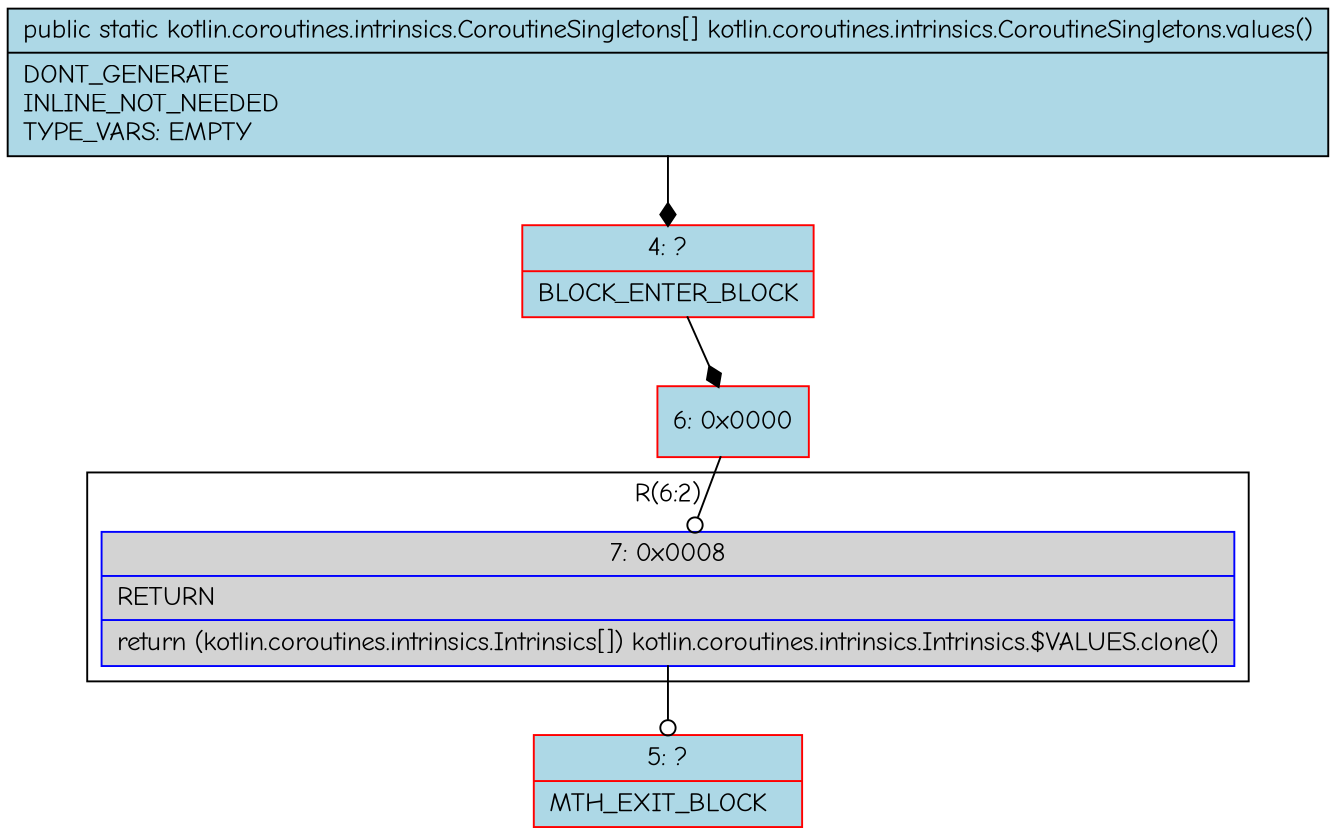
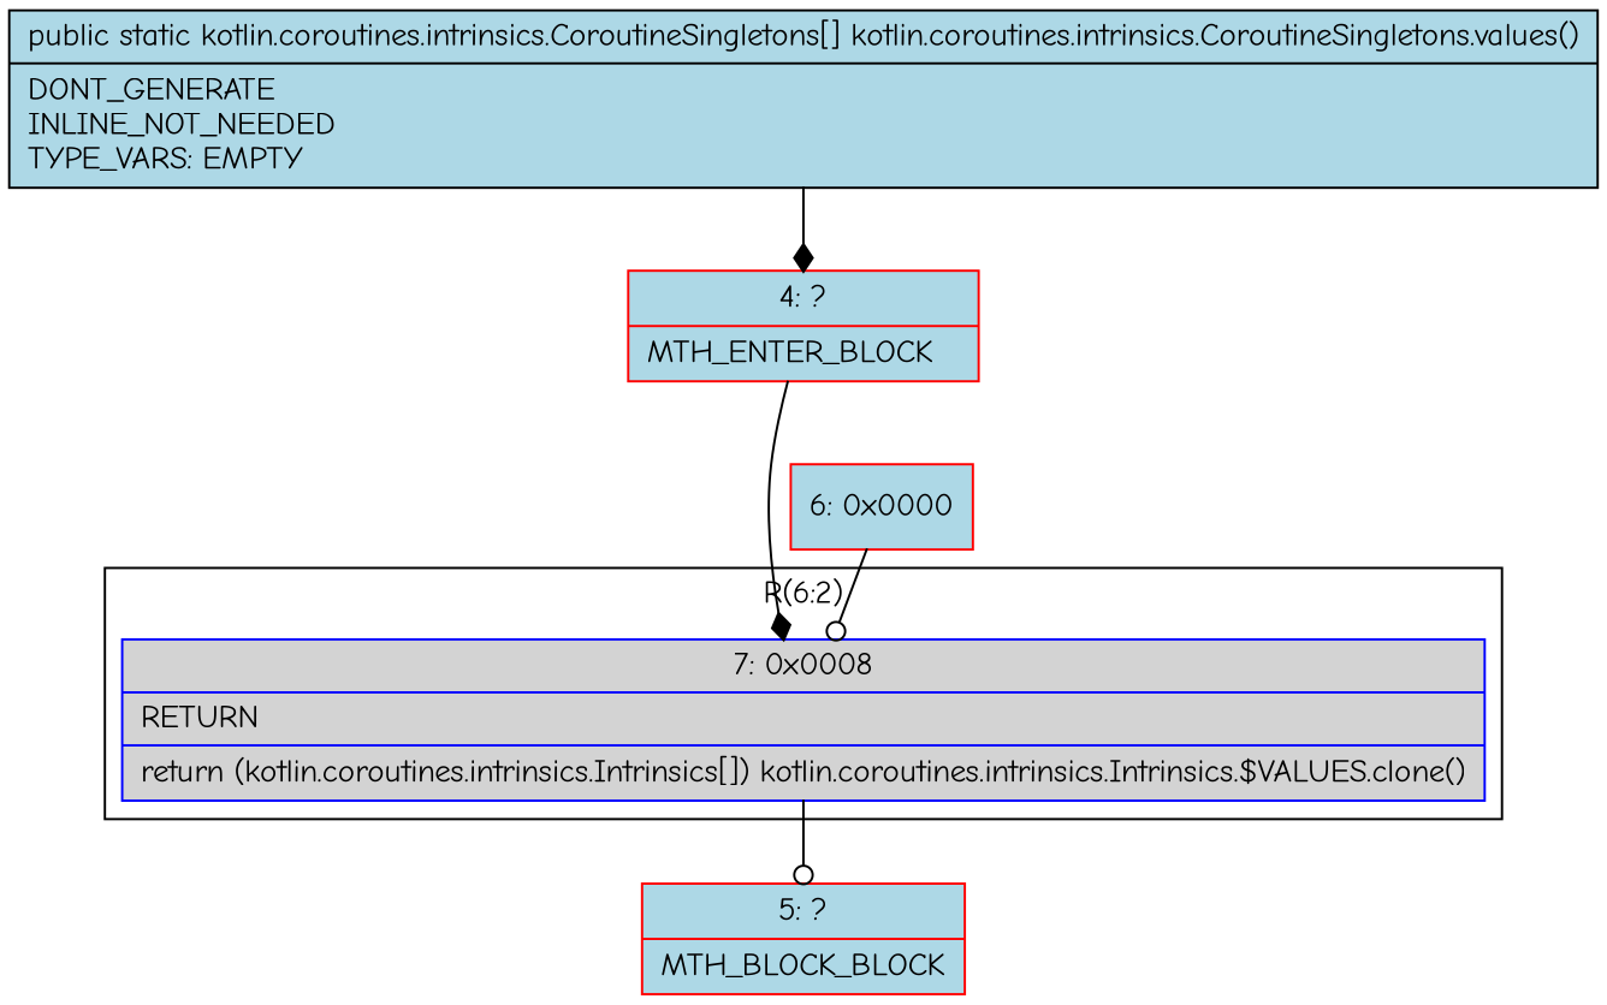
  digraph {
    fontname="Comic Neue"
    node [color=red fillcolor=lightblue fontname="Comic Neue" shape=record style=filled]
    edge [arrowhead=odot fontname="Comic Neue"]
    n1 [color=blue fillcolor=lightgrey label="{7\:\ 0x0008|RETURN\l|return (kotlin.coroutines.intrinsics.Intrinsics[]) kotlin.coroutines.intrinsics.Intrinsics.$VALUES.clone()\l}"]
-   n2 [label="{5\:\ ?|MTH_EXIT_BLOCK\l}"]
-   n3 [label="{4\:\ ?|BLOCK_ENTER_BLOCK\l}"]
+   n2 [label="{5\:\ ?|MTH_BLOCK_BLOCK\l}"]
+   n3 [label="{4\:\ ?|MTH_ENTER_BLOCK\l}"]
    n4 [label="{6\:\ 0x0000}"]
    n5 [label="{public static kotlin.coroutines.intrinsics.CoroutineSingletons[] kotlin.coroutines.intrinsics.CoroutineSingletons.values()  | DONT_GENERATE\lINLINE_NOT_NEEDED\lTYPE_VARS: EMPTY\l}" color=""]
    subgraph cluster_1 {
      label="R(6:2)"
      n1
    }
    n1 -> n2
-   n3 -> n4 [arrowhead=diamond]
+   n3 -> n1 [arrowhead=diamond]
    n4 -> n1
    n5 -> n3 [arrowhead=diamond]
  }
